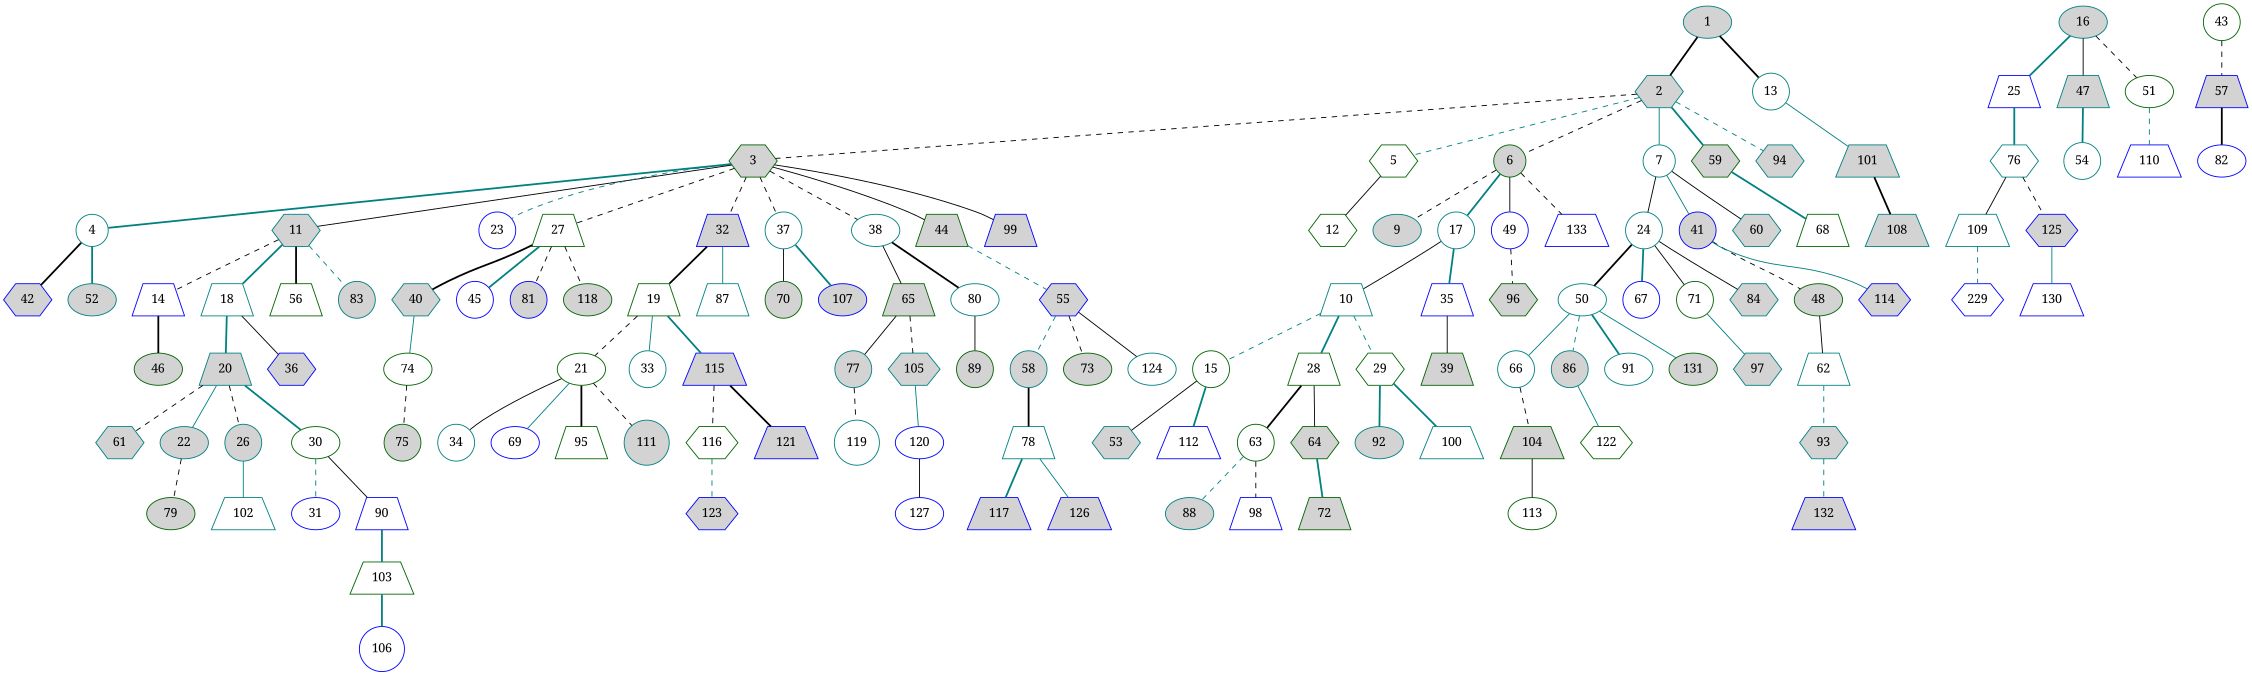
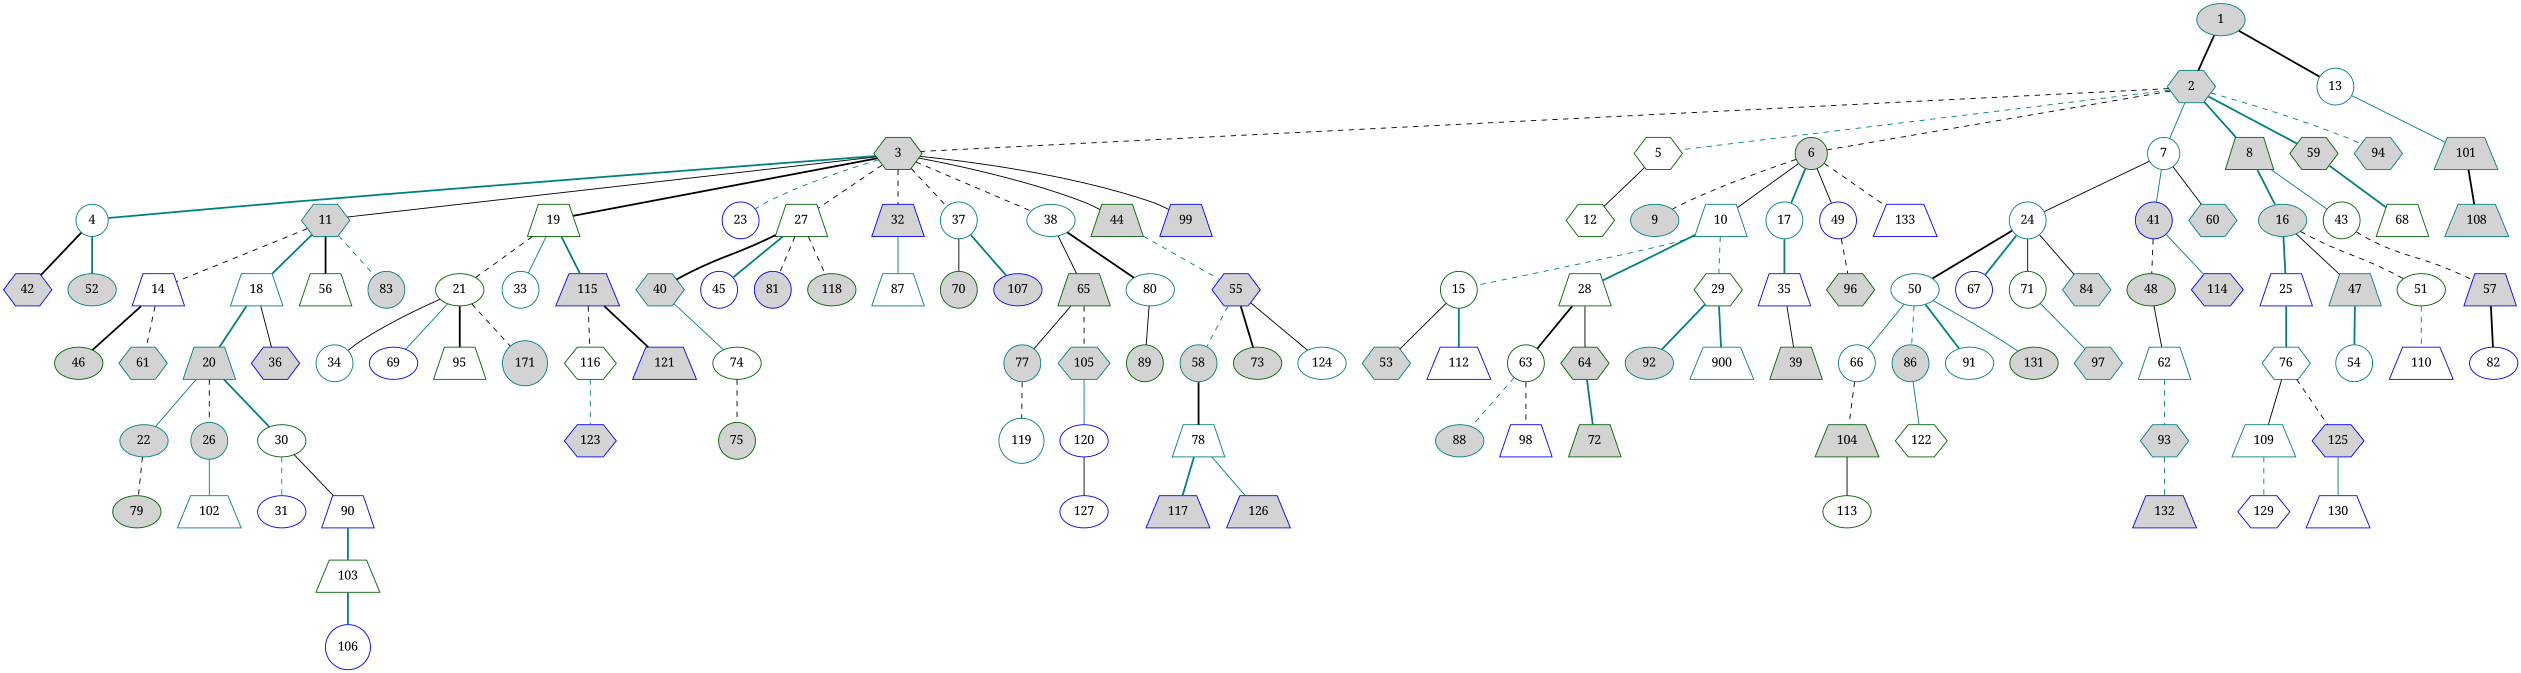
  graph {
    fontname="Noto Serif"
    node [color=teal fillcolor=white fontname="Noto Serif" shape=trapezium style=filled]
    edge [color=black fontname="Noto Serif" style=dashed]
    1 [fillcolor=lightgrey shape=ellipse]
    2 [fillcolor=lightgrey shape=hexagon]
    13 [shape=circle]
    3 [color=darkgreen fillcolor=lightgrey shape=hexagon]
    5 [color=darkgreen shape=hexagon]
    6 [color=darkgreen fillcolor=lightgrey shape=circle]
    7 [shape=circle]
+   8 [color=darkgreen fillcolor=lightgrey]
    59 [color=darkgreen fillcolor=lightgrey shape=hexagon]
    94 [fillcolor=lightgrey shape=hexagon]
    101 [fillcolor=lightgrey]
    4 [shape=circle]
    11 [fillcolor=lightgrey shape=hexagon]
    19 [color=darkgreen]
    23 [color=blue shape=circle]
    27 [color=darkgreen]
    32 [color=blue fillcolor=lightgrey]
    37 [shape=circle]
    38 [shape=ellipse]
    44 [color=darkgreen fillcolor=lightgrey]
    99 [color=blue fillcolor=lightgrey]
    12 [color=darkgreen shape=hexagon]
    9 [fillcolor=lightgrey shape=ellipse]
    10
    17 [shape=circle]
    49 [color=blue shape=circle]
    133 [color=blue]
    24 [shape=circle]
    41 [color=blue fillcolor=lightgrey shape=circle]
    60 [fillcolor=lightgrey shape=hexagon]
    16 [fillcolor=lightgrey shape=ellipse]
    43 [color=darkgreen shape=circle]
    68 [color=darkgreen]
    42 [color=blue fillcolor=lightgrey shape=hexagon]
    52 [fillcolor=lightgrey shape=ellipse]
    14 [color=blue]
    18
    56 [color=darkgreen]
    83 [fillcolor=lightgrey shape=circle]
    21 [color=darkgreen shape=ellipse]
    33 [shape=circle]
    115 [color=blue fillcolor=lightgrey]
    40 [fillcolor=lightgrey shape=hexagon]
    45 [color=blue shape=circle]
    81 [color=blue fillcolor=lightgrey shape=circle]
    118 [color=darkgreen fillcolor=lightgrey shape=ellipse]
    87
    70 [color=darkgreen fillcolor=lightgrey shape=circle]
    107 [color=blue fillcolor=lightgrey shape=ellipse]
    65 [color=darkgreen fillcolor=lightgrey]
    80 [shape=ellipse]
    55 [color=blue fillcolor=lightgrey shape=hexagon]
    15 [color=darkgreen shape=circle]
    28 [color=darkgreen]
    29 [color=darkgreen shape=hexagon]
    35 [color=blue]
    96 [color=darkgreen fillcolor=lightgrey shape=hexagon]
    50 [shape=ellipse]
    67 [color=blue shape=circle]
    71 [color=darkgreen shape=circle]
    84 [fillcolor=lightgrey shape=hexagon]
    48 [color=darkgreen fillcolor=lightgrey shape=ellipse]
    114 [color=blue fillcolor=lightgrey shape=hexagon]
    25 [color=blue]
    47 [fillcolor=lightgrey]
    51 [color=darkgreen shape=ellipse]
    57 [color=blue fillcolor=lightgrey]
    53 [fillcolor=lightgrey shape=hexagon]
    112 [color=blue]
    63 [color=darkgreen shape=circle]
    64 [color=darkgreen fillcolor=lightgrey shape=hexagon]
    92 [fillcolor=lightgrey shape=ellipse]
-   100
+   100 [label=900]
    46 [color=darkgreen fillcolor=lightgrey shape=ellipse]
    61 [fillcolor=lightgrey shape=hexagon]
    20 [fillcolor=lightgrey]
    36 [color=blue fillcolor=lightgrey shape=hexagon]
    108 [fillcolor=lightgrey]
    76 [shape=hexagon]
    54 [shape=circle]
    110 [color=blue]
    39 [color=darkgreen fillcolor=lightgrey]
    22 [fillcolor=lightgrey shape=ellipse]
    26 [fillcolor=lightgrey shape=circle]
    30 [color=darkgreen shape=ellipse]
    34 [shape=circle]
    69 [color=blue shape=ellipse]
    95 [color=darkgreen]
-   111 [fillcolor=lightgrey shape=circle]
+   111 [fillcolor=lightgrey shape=circle label=171]
    116 [color=darkgreen shape=hexagon]
    121 [color=blue fillcolor=lightgrey]
    79 [color=darkgreen fillcolor=lightgrey shape=ellipse]
    102
    31 [color=blue shape=ellipse]
    90 [color=blue]
    66 [shape=circle]
    86 [fillcolor=lightgrey shape=circle]
    91 [shape=ellipse]
    131 [color=darkgreen fillcolor=lightgrey shape=ellipse]
    97 [fillcolor=lightgrey shape=hexagon]
    109
    125 [color=blue fillcolor=lightgrey shape=hexagon]
    74 [color=darkgreen shape=ellipse]
    88 [fillcolor=lightgrey shape=ellipse]
    98 [color=blue]
    72 [color=darkgreen fillcolor=lightgrey]
    103 [color=darkgreen]
    77 [fillcolor=lightgrey shape=circle]
    105 [fillcolor=lightgrey shape=hexagon]
    89 [color=darkgreen fillcolor=lightgrey shape=circle]
    75 [color=darkgreen fillcolor=lightgrey shape=circle]
    62
    82 [color=blue shape=ellipse]
    58 [fillcolor=lightgrey shape=circle]
    73 [color=darkgreen fillcolor=lightgrey shape=ellipse]
    124 [shape=ellipse]
    93 [fillcolor=lightgrey shape=hexagon]
    104 [color=darkgreen fillcolor=lightgrey]
    122 [color=darkgreen shape=hexagon]
    78
    117 [color=blue fillcolor=lightgrey]
    126 [color=blue fillcolor=lightgrey]
    132 [color=blue fillcolor=lightgrey]
    119 [shape=circle]
    120 [color=blue shape=ellipse]
    113 [color=darkgreen shape=ellipse]
-   129 [color=blue shape=hexagon label=229]
+   129 [color=blue shape=hexagon]
    130 [color=blue]
    106 [color=blue shape=circle]
    127 [color=blue shape=ellipse]
    123 [color=blue fillcolor=lightgrey shape=hexagon]
    1 -- 2 [style=bold]
    1 -- 13 [style=bold]
    2 -- 3
    2 -- 5 [color=teal]
    2 -- 6
    2 -- 7 [color=teal style=solid]
+   2 -- 8 [color=teal style=bold]
    2 -- 59 [color=teal style=bold]
    2 -- 94 [color=teal]
    13 -- 101 [color=teal style=solid]
    3 -- 4 [color=teal style=bold]
    3 -- 11 [style=solid]
-   32 -- 19 [style=bold]
+   3 -- 19 [style=bold]
    3 -- 23 [color=teal]
    3 -- 27
    3 -- 32
    3 -- 37
    3 -- 38
    3 -- 44 [style=solid]
    3 -- 99 [style=solid]
    5 -- 12 [style=solid]
    6 -- 9
-   17 -- 10 [style=solid]
+   6 -- 10 [style=solid]
    6 -- 17 [color=teal style=bold]
    6 -- 49 [style=solid]
    6 -- 133
    7 -- 24 [style=solid]
    7 -- 41 [color=teal style=solid]
    7 -- 60 [style=solid]
+   8 -- 16 [color=teal style=bold]
+   8 -- 43 [color=teal style=solid]
    59 -- 68 [color=teal style=bold]
    101 -- 108 [style=bold]
    4 -- 42 [style=bold]
    4 -- 52 [color=teal style=bold]
    11 -- 14
    11 -- 18 [color=teal style=bold]
    11 -- 56 [style=bold]
    11 -- 83 [color=teal]
    19 -- 21
    19 -- 33 [color=teal style=solid]
    19 -- 115 [color=teal style=bold]
    27 -- 40 [style=bold]
    27 -- 45 [color=teal style=bold]
    27 -- 81
    27 -- 118
    32 -- 87 [color=teal style=solid]
    37 -- 70 [style=solid]
    37 -- 107 [color=teal style=bold]
    38 -- 65 [style=solid]
    38 -- 80 [style=bold]
    44 -- 55 [color=teal]
    10 -- 15 [color=teal]
    10 -- 28 [color=teal style=bold]
    10 -- 29 [color=teal]
    17 -- 35 [color=teal style=bold]
    49 -- 96
    24 -- 50 [style=bold]
    24 -- 67 [color=teal style=bold]
    24 -- 71 [style=solid]
    24 -- 84 [style=solid]
    41 -- 48
    41 -- 114 [color=teal style=solid]
    16 -- 25 [color=teal style=bold]
    16 -- 47 [style=solid]
    16 -- 51
    43 -- 57
    14 -- 46 [style=bold]
-   20 -- 61
+   14 -- 61
    18 -- 20 [color=teal style=bold]
    18 -- 36 [style=solid]
    21 -- 34 [style=solid]
    21 -- 69 [color=teal style=solid]
    21 -- 95 [style=bold]
    21 -- 111
    115 -- 116
    115 -- 121 [style=bold]
    40 -- 74 [color=teal style=solid]
    65 -- 77 [style=solid]
    65 -- 105
    80 -- 89 [style=solid]
    55 -- 58 [color=teal]
-   55 -- 73
+   55 -- 73 [style=bold]
    55 -- 124 [style=solid]
    15 -- 53 [style=solid]
    15 -- 112 [color=teal style=bold]
    28 -- 63 [style=bold]
    28 -- 64 [style=solid]
    29 -- 92 [color=teal style=bold]
    29 -- 100 [color=teal style=bold]
    35 -- 39 [style=solid]
    50 -- 66 [color=teal style=solid]
    50 -- 86 [color=teal]
    50 -- 91 [color=teal style=bold]
    50 -- 131 [color=teal style=solid]
    71 -- 97 [color=teal style=solid]
    48 -- 62 [style=solid]
    25 -- 76 [color=teal style=bold]
    47 -- 54 [color=teal style=bold]
    51 -- 110 [color=teal]
    57 -- 82 [style=bold]
    63 -- 88 [color=teal]
    63 -- 98
    64 -- 72 [color=teal style=bold]
    20 -- 22 [color=teal style=solid]
    20 -- 26
    20 -- 30 [color=teal style=bold]
    76 -- 109 [style=solid]
    76 -- 125
    22 -- 79
    26 -- 102 [color=teal style=solid]
    30 -- 31 [color=teal]
    30 -- 90 [style=solid]
    116 -- 123 [color=teal]
    90 -- 103 [color=teal style=bold]
    66 -- 104
    86 -- 122 [color=teal style=solid]
    109 -- 129 [color=teal]
    125 -- 130 [color=teal style=solid]
    74 -- 75
    103 -- 106 [color=teal style=bold]
    77 -- 119
    105 -- 120 [color=teal style=solid]
    62 -- 93 [color=teal]
    58 -- 78 [style=bold]
    93 -- 132 [color=teal]
    104 -- 113 [style=solid]
    78 -- 117 [color=teal style=bold]
    78 -- 126 [color=teal style=solid]
    120 -- 127 [style=solid]
  }
